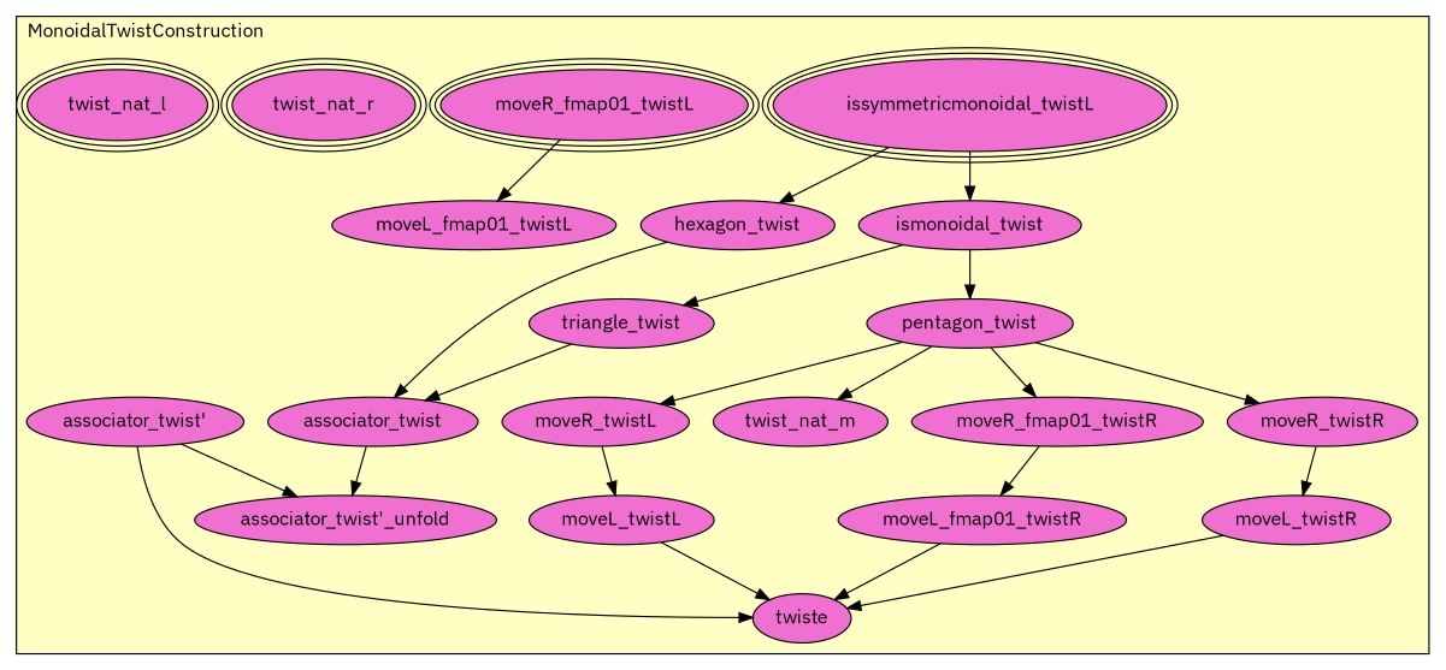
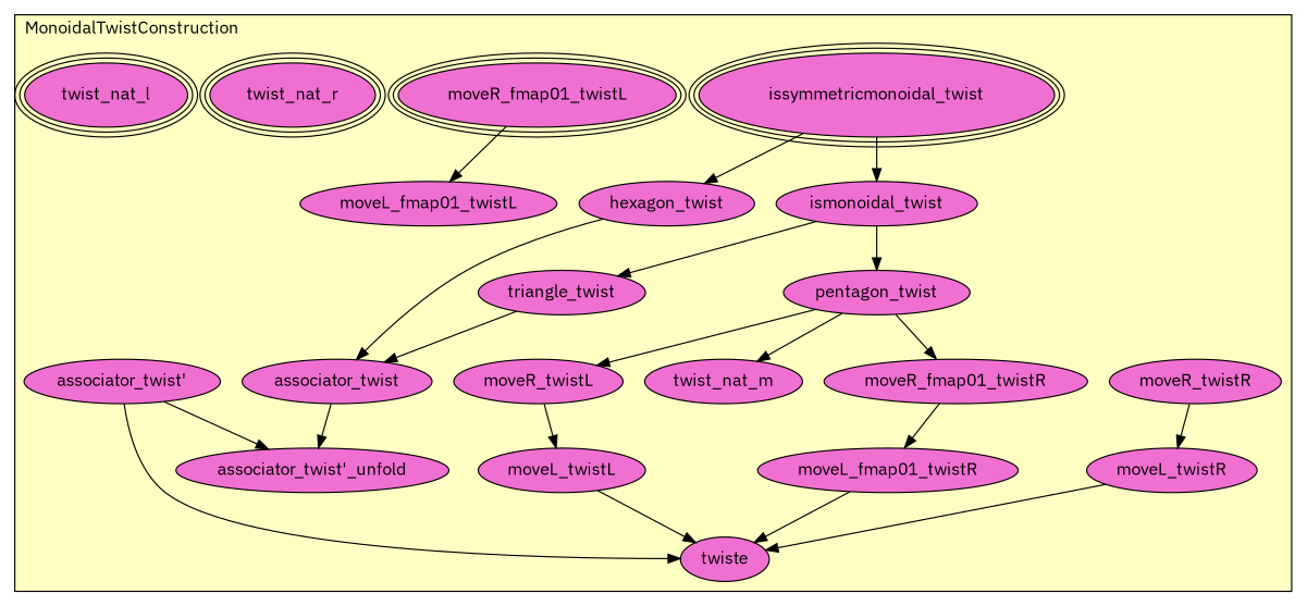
  digraph {
    fontname="IBM Plex Sans"
    node [fillcolor="#F070D1" fontname="IBM Plex Sans" style=filled]
    edge [fontname="IBM Plex Sans"]
-   n1 [label=issymmetricmonoidal_twistL peripheries=3]
+   n1 [label=issymmetricmonoidal_twist peripheries=3]
    n2 [label=ismonoidal_twist]
    n3 [label=hexagon_twist]
    n4 [label=pentagon_twist]
    n5 [label=triangle_twist]
    n6 [label=associator_twist]
    n7 [label="associator_twist'_unfold"]
    n8 [label="associator_twist'"]
    n9 [label=moveR_fmap01_twistR]
    n10 [label=moveR_fmap01_twistL peripheries=3]
    n11 [label=moveL_fmap01_twistR]
    n12 [label=moveL_fmap01_twistL]
    n13 [label=moveR_twistR]
    n14 [label=moveR_twistL]
    n15 [label=moveL_twistR]
    n16 [label=moveL_twistL]
    n17 [label=twist_nat_r peripheries=3]
    n18 [label=twist_nat_m]
    n19 [label=twist_nat_l peripheries=3]
    n20 [label=twiste]
    subgraph cluster_1 {
      fillcolor="#FFFFC3"
      label=MonoidalTwistConstruction
      labeljust=l
      style=filled
      n1
      n2
      n3
      n4
      n5
      n6
      n7
      n8
      n9
      n10
      n11
      n12
      n13
      n14
      n15
      n16
      n17
      n18
      n19
      n20
    }
    n1 -> n2
    n1 -> n3
    n2 -> n4
    n2 -> n5
    n3 -> n6
    n4 -> n9
-   n4 -> n13
    n4 -> n14
    n4 -> n18
    n5 -> n6
    n6 -> n7
    n8 -> n7
    n8 -> n20
    n9 -> n11
    n10 -> n12
    n11 -> n20
    n13 -> n15
    n14 -> n16
    n15 -> n20
    n16 -> n20
  }
